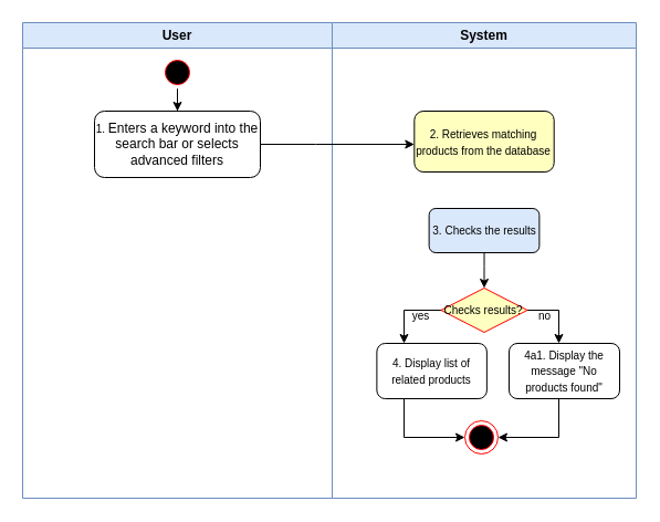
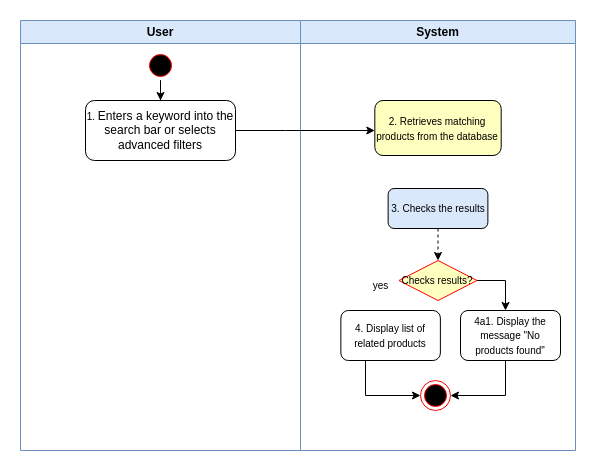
  <mxCell id="0" />
  <mxCell id="1" parent="0" />
  <mxCell id="2" value="User" style="swimlane;whiteSpace=wrap;labelBackgroundColor=none;fillColor=#dae8fc;strokeColor=#6c8ebf;" parent="1" vertex="1"><mxGeometry x="20" y="20" width="280" height="430" as="geometry" /></mxCell>
  <mxCell id="3" value="" style="edgeStyle=orthogonalEdgeStyle;rounded=0;orthogonalLoop=1;jettySize=auto;html=1;" parent="2" source="4" target="5" edge="1"><mxGeometry relative="1" as="geometry"><mxPoint x="139.983" y="82" as="targetPoint" /><Array as="points" /></mxGeometry></mxCell>
  <mxCell id="4" value="" style="ellipse;shape=startState;fillColor=#000000;strokeColor=#ff0000;" parent="2" vertex="1"><mxGeometry x="125" y="30" width="30" height="30" as="geometry" /></mxCell>
  <mxCell id="5" value="&lt;span style=&quot;font-size: 10px;&quot;&gt;1.&amp;nbsp;&lt;/span&gt;Enters a keyword into the search bar or selects advanced filters" style="rounded=1;whiteSpace=wrap;html=1;verticalAlign=middle;" parent="2" vertex="1"><mxGeometry x="65" y="80" width="150" height="60" as="geometry" /></mxCell>
  <mxCell id="6" value="System" style="swimlane;whiteSpace=wrap;fillColor=#dae8fc;strokeColor=#6c8ebf;" parent="1" vertex="1"><mxGeometry x="300" y="20" width="275" height="430" as="geometry" /></mxCell>
  <mxCell id="7" value="&lt;font style=&quot;font-size: 10px;&quot;&gt;&lt;font style=&quot;font-size: 10px;&quot;&gt;2. Retrieves matching products from the database&lt;/font&gt;&lt;/font&gt;" style="rounded=1;whiteSpace=wrap;html=1;verticalAlign=middle;fillColor=#ffffc0;" parent="6" vertex="1"><mxGeometry x="74.32" y="80" width="126.37" height="55" as="geometry" /></mxCell>
- <mxCell id="8" value="" style="edgeStyle=orthogonalEdgeStyle;rounded=0;orthogonalLoop=1;jettySize=auto;html=1;" parent="6" source="9" target="12" edge="1"><mxGeometry relative="1" as="geometry"><Array as="points"><mxPoint x="138" y="220" /><mxPoint x="138" y="220" /></Array></mxGeometry></mxCell>
+ <mxCell id="8" value="" style="edgeStyle=orthogonalEdgeStyle;rounded=0;orthogonalLoop=1;jettySize=auto;html=1;dashed=1;" parent="6" source="9" target="12" edge="1"><mxGeometry relative="1" as="geometry"><Array as="points"><mxPoint x="138" y="220" /><mxPoint x="138" y="220" /></Array></mxGeometry></mxCell>
  <mxCell id="9" value="&lt;font style=&quot;font-size: 10px;&quot;&gt;3. Checks the results&lt;/font&gt;" style="rounded=1;whiteSpace=wrap;html=1;verticalAlign=middle;fillColor=#dae8fc;" parent="6" vertex="1"><mxGeometry x="87.63" y="168" width="99.75" height="40" as="geometry" /></mxCell>
- <mxCell id="10" style="edgeStyle=orthogonalEdgeStyle;rounded=0;orthogonalLoop=1;jettySize=auto;html=1;" parent="6" source="12" target="14" edge="1"><mxGeometry relative="1" as="geometry"><Array as="points"><mxPoint x="65" y="260" /></Array></mxGeometry></mxCell>
  <mxCell id="11" style="edgeStyle=orthogonalEdgeStyle;rounded=0;orthogonalLoop=1;jettySize=auto;html=1;" parent="6" source="12" target="16" edge="1"><mxGeometry relative="1" as="geometry"><Array as="points"><mxPoint x="205" y="260" /></Array></mxGeometry></mxCell>
  <mxCell id="12" value="Checks results?" style="rhombus;fillColor=#ffffc0;strokeColor=#ff0000;whiteSpace=wrap;fontSize=10;" parent="6" vertex="1"><mxGeometry x="98.44" y="240" width="78.13" height="40" as="geometry" /></mxCell>
  <mxCell id="13" style="edgeStyle=orthogonalEdgeStyle;rounded=0;orthogonalLoop=1;jettySize=auto;html=1;" parent="6" source="14" target="17" edge="1"><mxGeometry relative="1" as="geometry"><Array as="points"><mxPoint x="65" y="375" /></Array></mxGeometry></mxCell>
  <mxCell id="14" value="&lt;font style=&quot;font-size: 10px;&quot;&gt;&lt;font style=&quot;font-size: 10px;&quot;&gt;4.&amp;nbsp;&lt;/font&gt;Display list of related products&lt;/font&gt;" style="rounded=1;whiteSpace=wrap;html=1;verticalAlign=middle;" parent="6" vertex="1"><mxGeometry x="40.38" y="290" width="99.5" height="50" as="geometry" /></mxCell>
  <mxCell id="15" style="edgeStyle=orthogonalEdgeStyle;rounded=0;orthogonalLoop=1;jettySize=auto;html=1;" parent="6" source="16" target="17" edge="1"><mxGeometry relative="1" as="geometry"><Array as="points"><mxPoint x="205" y="375" /></Array></mxGeometry></mxCell>
  <mxCell id="16" value="&lt;font style=&quot;font-size: 10px;&quot;&gt;4a1. Display the message &quot;No products found&quot;&lt;/font&gt;" style="rounded=1;whiteSpace=wrap;html=1;verticalAlign=middle;" parent="6" vertex="1"><mxGeometry x="160" y="290" width="100" height="50" as="geometry" /></mxCell>
  <mxCell id="17" value="" style="ellipse;html=1;shape=endState;fillColor=#000000;strokeColor=#ff0000;fontSize=10;" parent="6" vertex="1"><mxGeometry x="120" y="360" width="30" height="30" as="geometry" /></mxCell>
  <mxCell id="18" value="&lt;font size=&quot;1&quot;&gt;yes&lt;/font&gt;" style="text;html=1;align=center;verticalAlign=middle;resizable=0;points=[];autosize=1;strokeColor=none;fillColor=none;" parent="6" vertex="1"><mxGeometry x="60" y="250" width="40" height="30" as="geometry" /></mxCell>
- <mxCell id="19" value="&lt;font size=&quot;1&quot;&gt;no&lt;/font&gt;" style="text;html=1;align=center;verticalAlign=middle;resizable=0;points=[];autosize=1;strokeColor=none;fillColor=none;" parent="6" vertex="1"><mxGeometry x="176.57" y="250" width="30" height="30" as="geometry" /></mxCell>
  <mxCell id="20" style="edgeStyle=orthogonalEdgeStyle;rounded=0;orthogonalLoop=1;jettySize=auto;html=1;" parent="1" source="5" target="7" edge="1"><mxGeometry relative="1" as="geometry"><mxPoint x="224.5" y="127" as="sourcePoint" /><mxPoint x="376" y="151" as="targetPoint" /><Array as="points"><mxPoint x="285" y="130" /><mxPoint x="285" y="130" /></Array></mxGeometry></mxCell>
